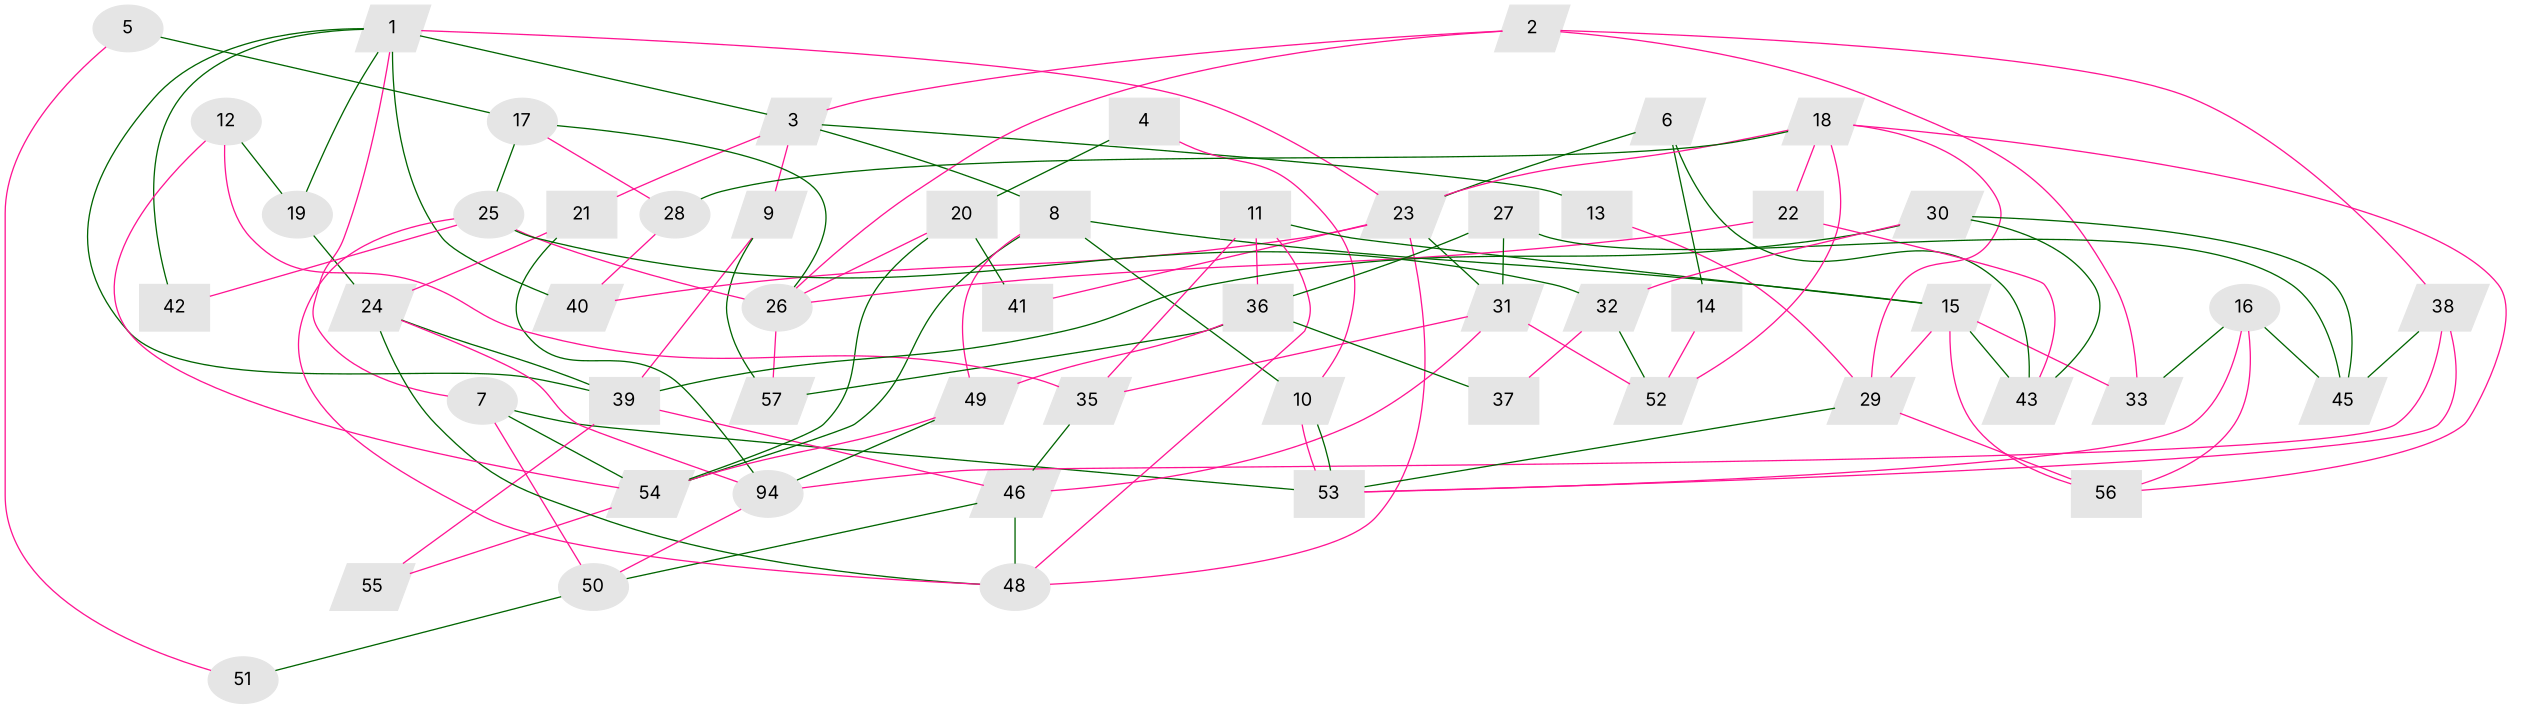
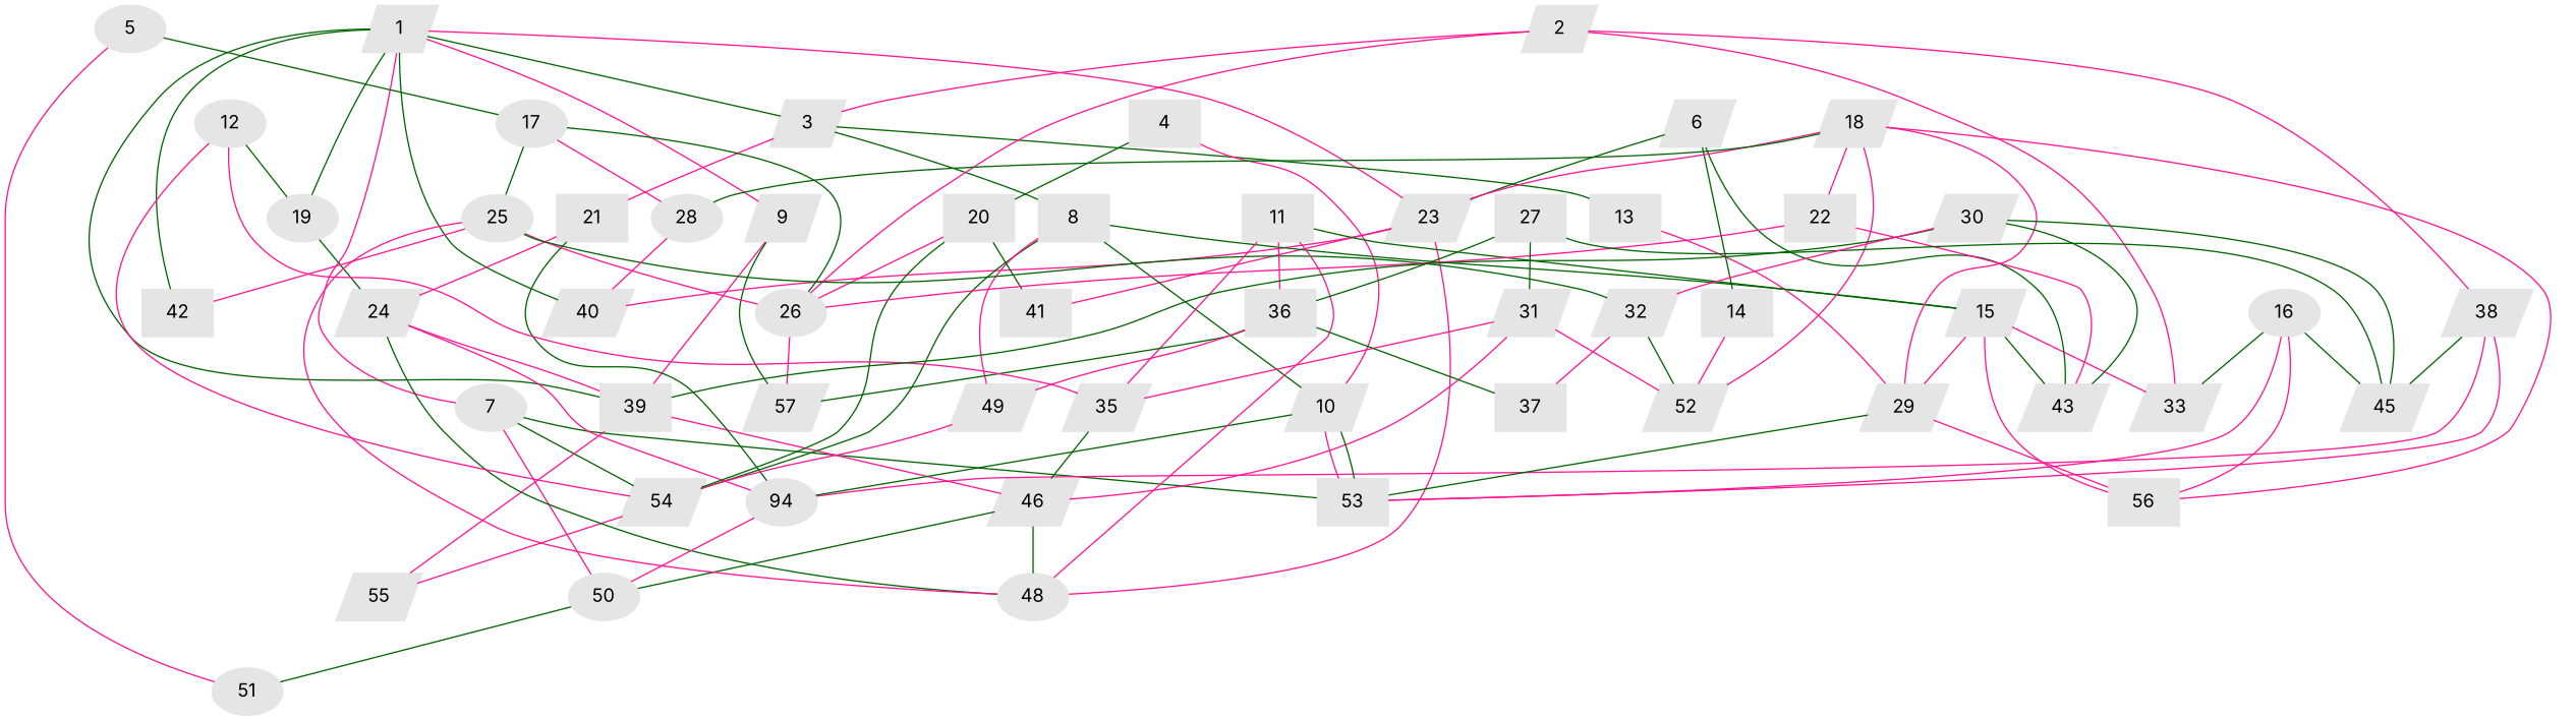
  graph {
    fontname=Inter
    node [color=gray90 fontname=Inter shape=parallelogram style=filled]
    edge [color=deeppink fontname=Inter]
    1
    3
    7 [shape=ellipse]
    9
    19 [shape=ellipse]
    23
    39 [shape=box]
    40
    42 [shape=box]
    8 [shape=box]
    13 [shape=box]
    21 [shape=box]
    50 [shape=ellipse]
    53 [shape=box]
    54
    57
    24
    48 [shape=ellipse]
    41 [shape=box]
    31
    46
    55
    2
    26 [shape=ellipse]
    33
    38
    n27 [label=94 shape=ellipse]
    45
    10
    15
    49
    29
    4 [shape=box]
    20 [shape=box]
    5 [shape=ellipse]
    17 [shape=ellipse]
    51 [shape=ellipse]
    25 [shape=ellipse]
    28 [shape=ellipse]
    6
    14 [shape=box]
    43
    52
    56 [shape=box]
    11 [shape=box]
    35
    36 [shape=box]
    37 [shape=box]
    12 [shape=ellipse]
    16 [shape=ellipse]
    32
    18
    22 [shape=box]
    27 [shape=box]
    30
    1 -- 3 [color=darkgreen]
    1 -- 7
-   3 -- 9
+   1 -- 9
    1 -- 19 [color=darkgreen]
    1 -- 23
    1 -- 39 [color=darkgreen]
    1 -- 40 [color=darkgreen]
    1 -- 42 [color=darkgreen]
    3 -- 8 [color=darkgreen]
    3 -- 13 [color=darkgreen]
    3 -- 21
    7 -- 50
    7 -- 53 [color=darkgreen]
    7 -- 54 [color=darkgreen]
    9 -- 39
    9 -- 57 [color=darkgreen]
    19 -- 24 [color=darkgreen]
    23 -- 40
    23 -- 48
    23 -- 41
-   23 -- 31 [color=darkgreen]
    39 -- 46
    39 -- 55
    8 -- 54 [color=darkgreen]
    8 -- 10 [color=darkgreen]
    8 -- 15 [color=darkgreen]
    8 -- 49
    13 -- 29
    21 -- 24
    21 -- n27 [color=darkgreen]
    50 -- 51 [color=darkgreen]
    54 -- 55
-   24 -- 39 [color=darkgreen]
+   24 -- 39
    24 -- 48 [color=darkgreen]
    24 -- n27
    31 -- 46
    31 -- 52
    31 -- 35
    46 -- 50 [color=darkgreen]
    46 -- 48 [color=darkgreen]
    2 -- 3
    2 -- 26
    2 -- 33
    2 -- 38
    26 -- 57
    38 -- 53
    38 -- n27
    38 -- 45 [color=darkgreen]
    n27 -- 50
    10 -- 53
    10 -- 53 [color=darkgreen]
-   49 -- n27 [color=darkgreen]
+   10 -- n27 [color=darkgreen]
    15 -- 33
    15 -- 29
    15 -- 43 [color=darkgreen]
    15 -- 56
    49 -- 54
    29 -- 53 [color=darkgreen]
    29 -- 56
    4 -- 10
    4 -- 20 [color=darkgreen]
    20 -- 54 [color=darkgreen]
    20 -- 41 [color=darkgreen]
    20 -- 26
    5 -- 17 [color=darkgreen]
    5 -- 51
    17 -- 26 [color=darkgreen]
    17 -- 25 [color=darkgreen]
    17 -- 28
    25 -- 42
    25 -- 48
    25 -- 26
    25 -- 32 [color=darkgreen]
    28 -- 40
    6 -- 23 [color=darkgreen]
    6 -- 14 [color=darkgreen]
    6 -- 43 [color=darkgreen]
    14 -- 52
    11 -- 48
    11 -- 15 [color=darkgreen]
    11 -- 35
    11 -- 36
    35 -- 46 [color=darkgreen]
    36 -- 57 [color=darkgreen]
    36 -- 49
    36 -- 37 [color=darkgreen]
    12 -- 19 [color=darkgreen]
    12 -- 54
    12 -- 35
    16 -- 53
    16 -- 33 [color=darkgreen]
    16 -- 45 [color=darkgreen]
    16 -- 56
    32 -- 52 [color=darkgreen]
    32 -- 37
    18 -- 23
    18 -- 29
    18 -- 28 [color=darkgreen]
    18 -- 52
    18 -- 56
    18 -- 22
    22 -- 26
    22 -- 43
    27 -- 31 [color=darkgreen]
    27 -- 45 [color=darkgreen]
    27 -- 36 [color=darkgreen]
    30 -- 39 [color=darkgreen]
    30 -- 45 [color=darkgreen]
    30 -- 43 [color=darkgreen]
    30 -- 32
  }
